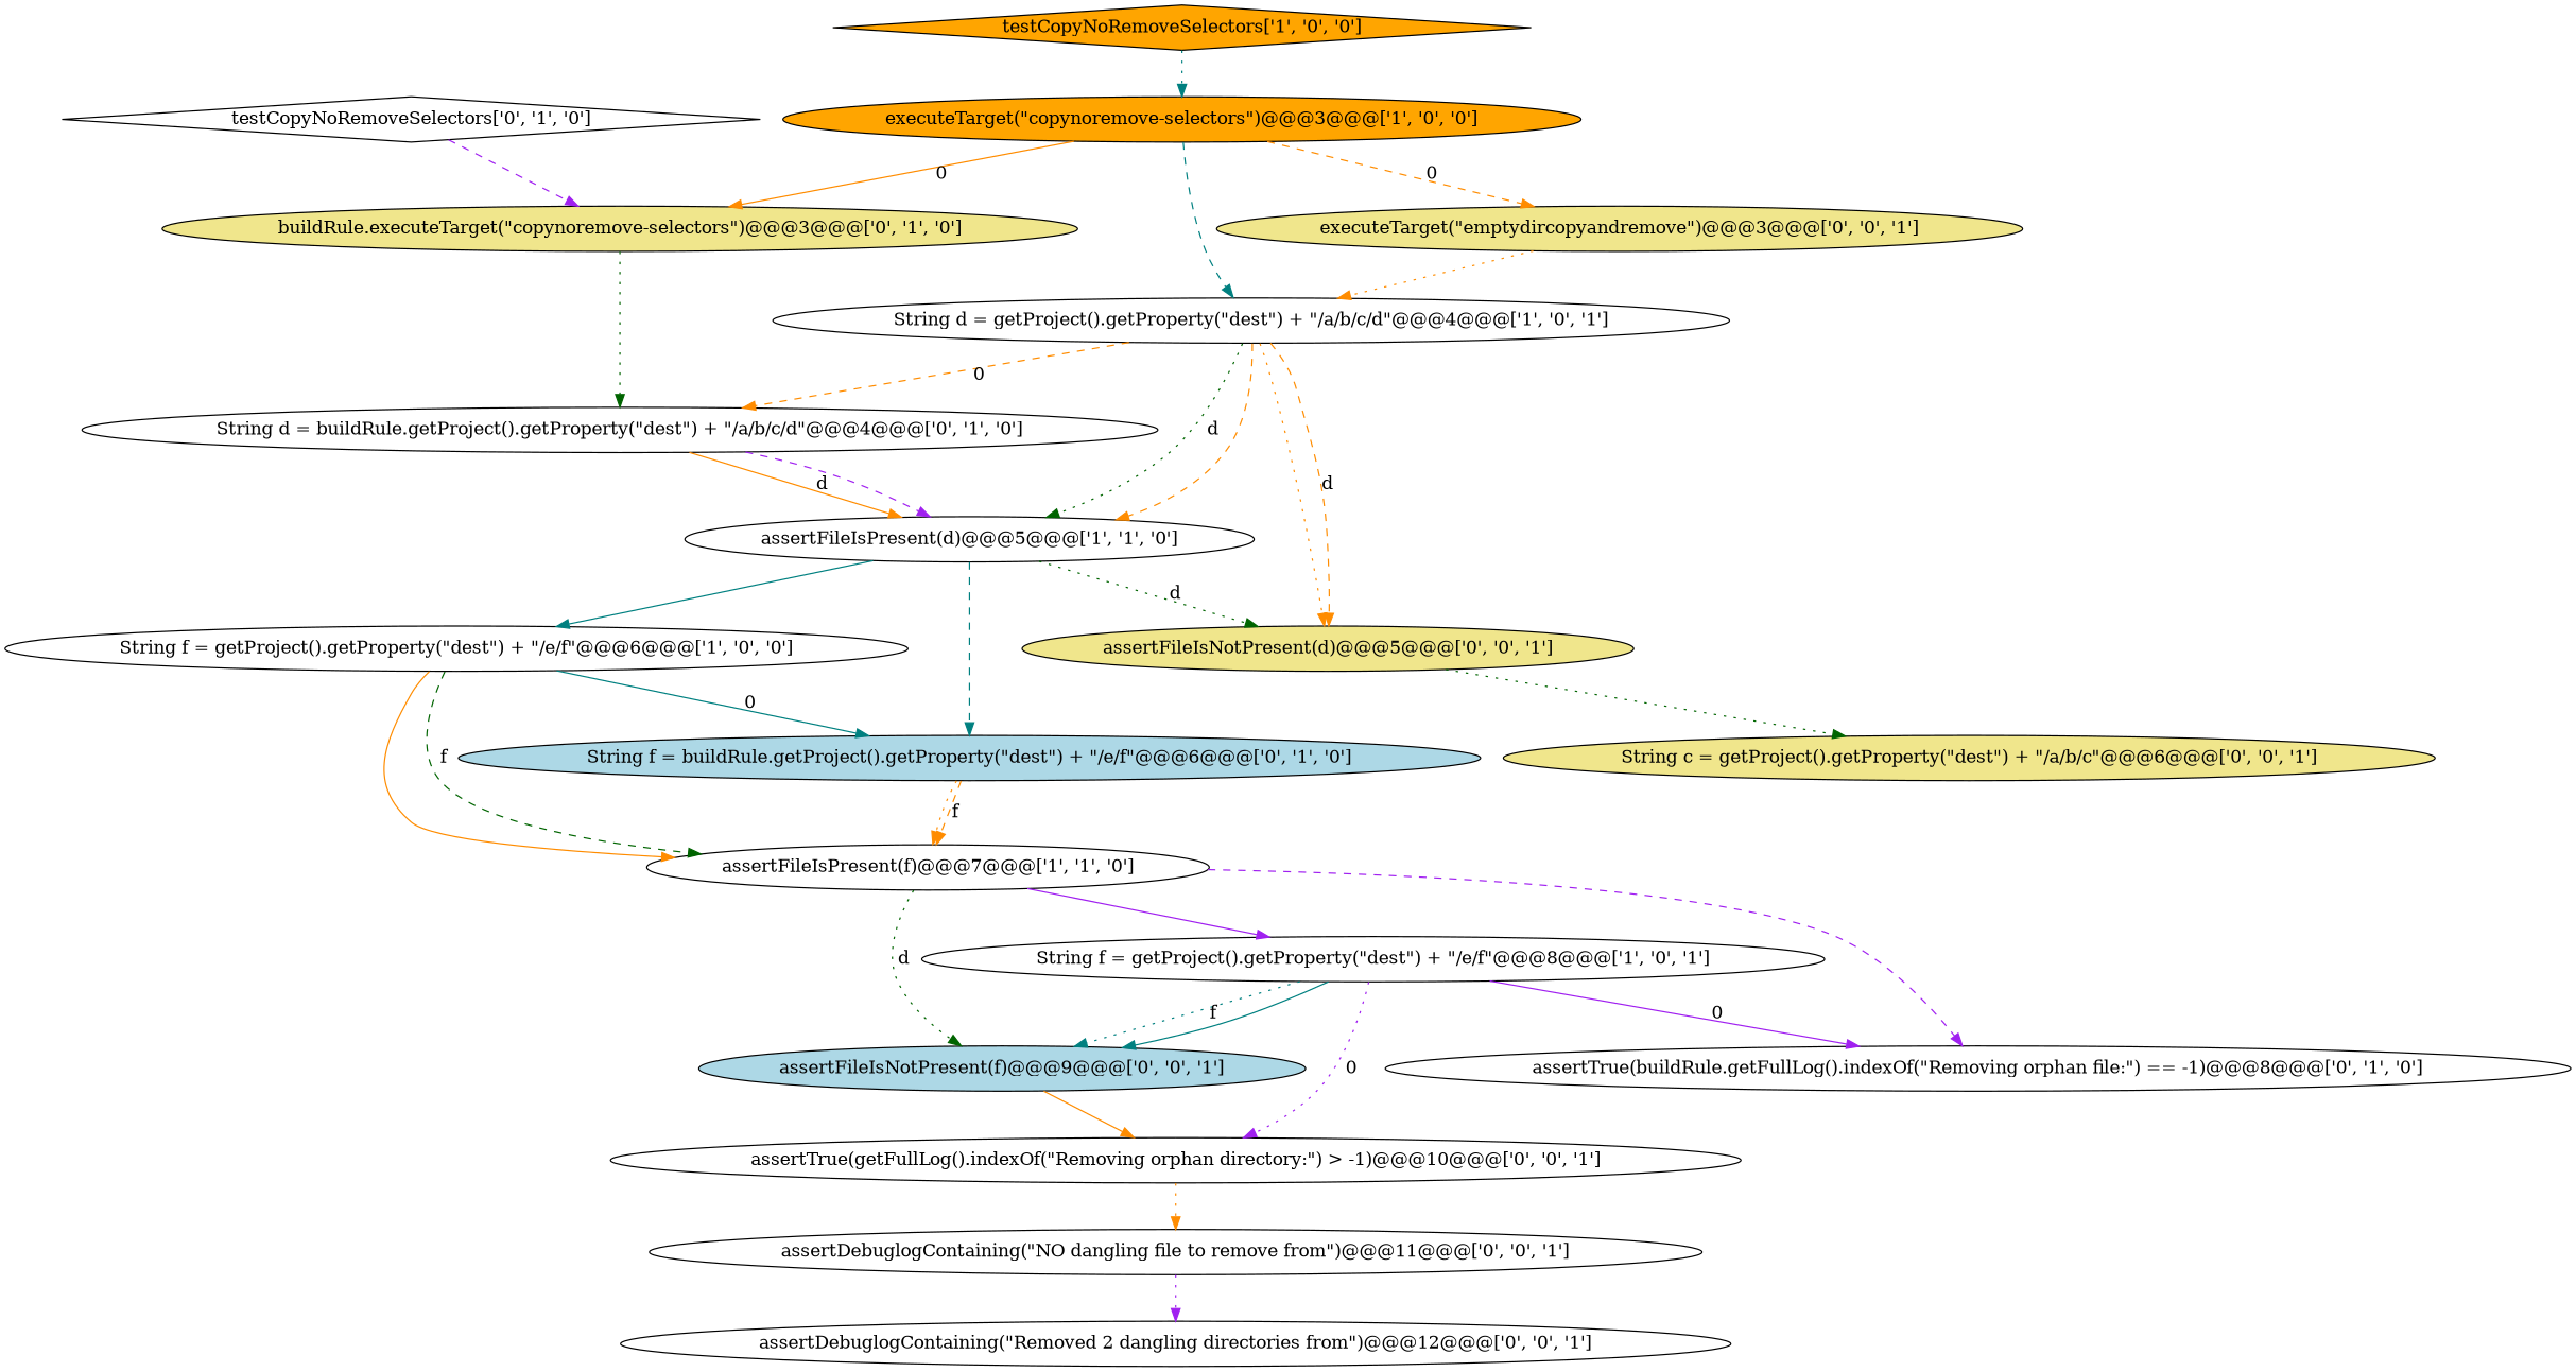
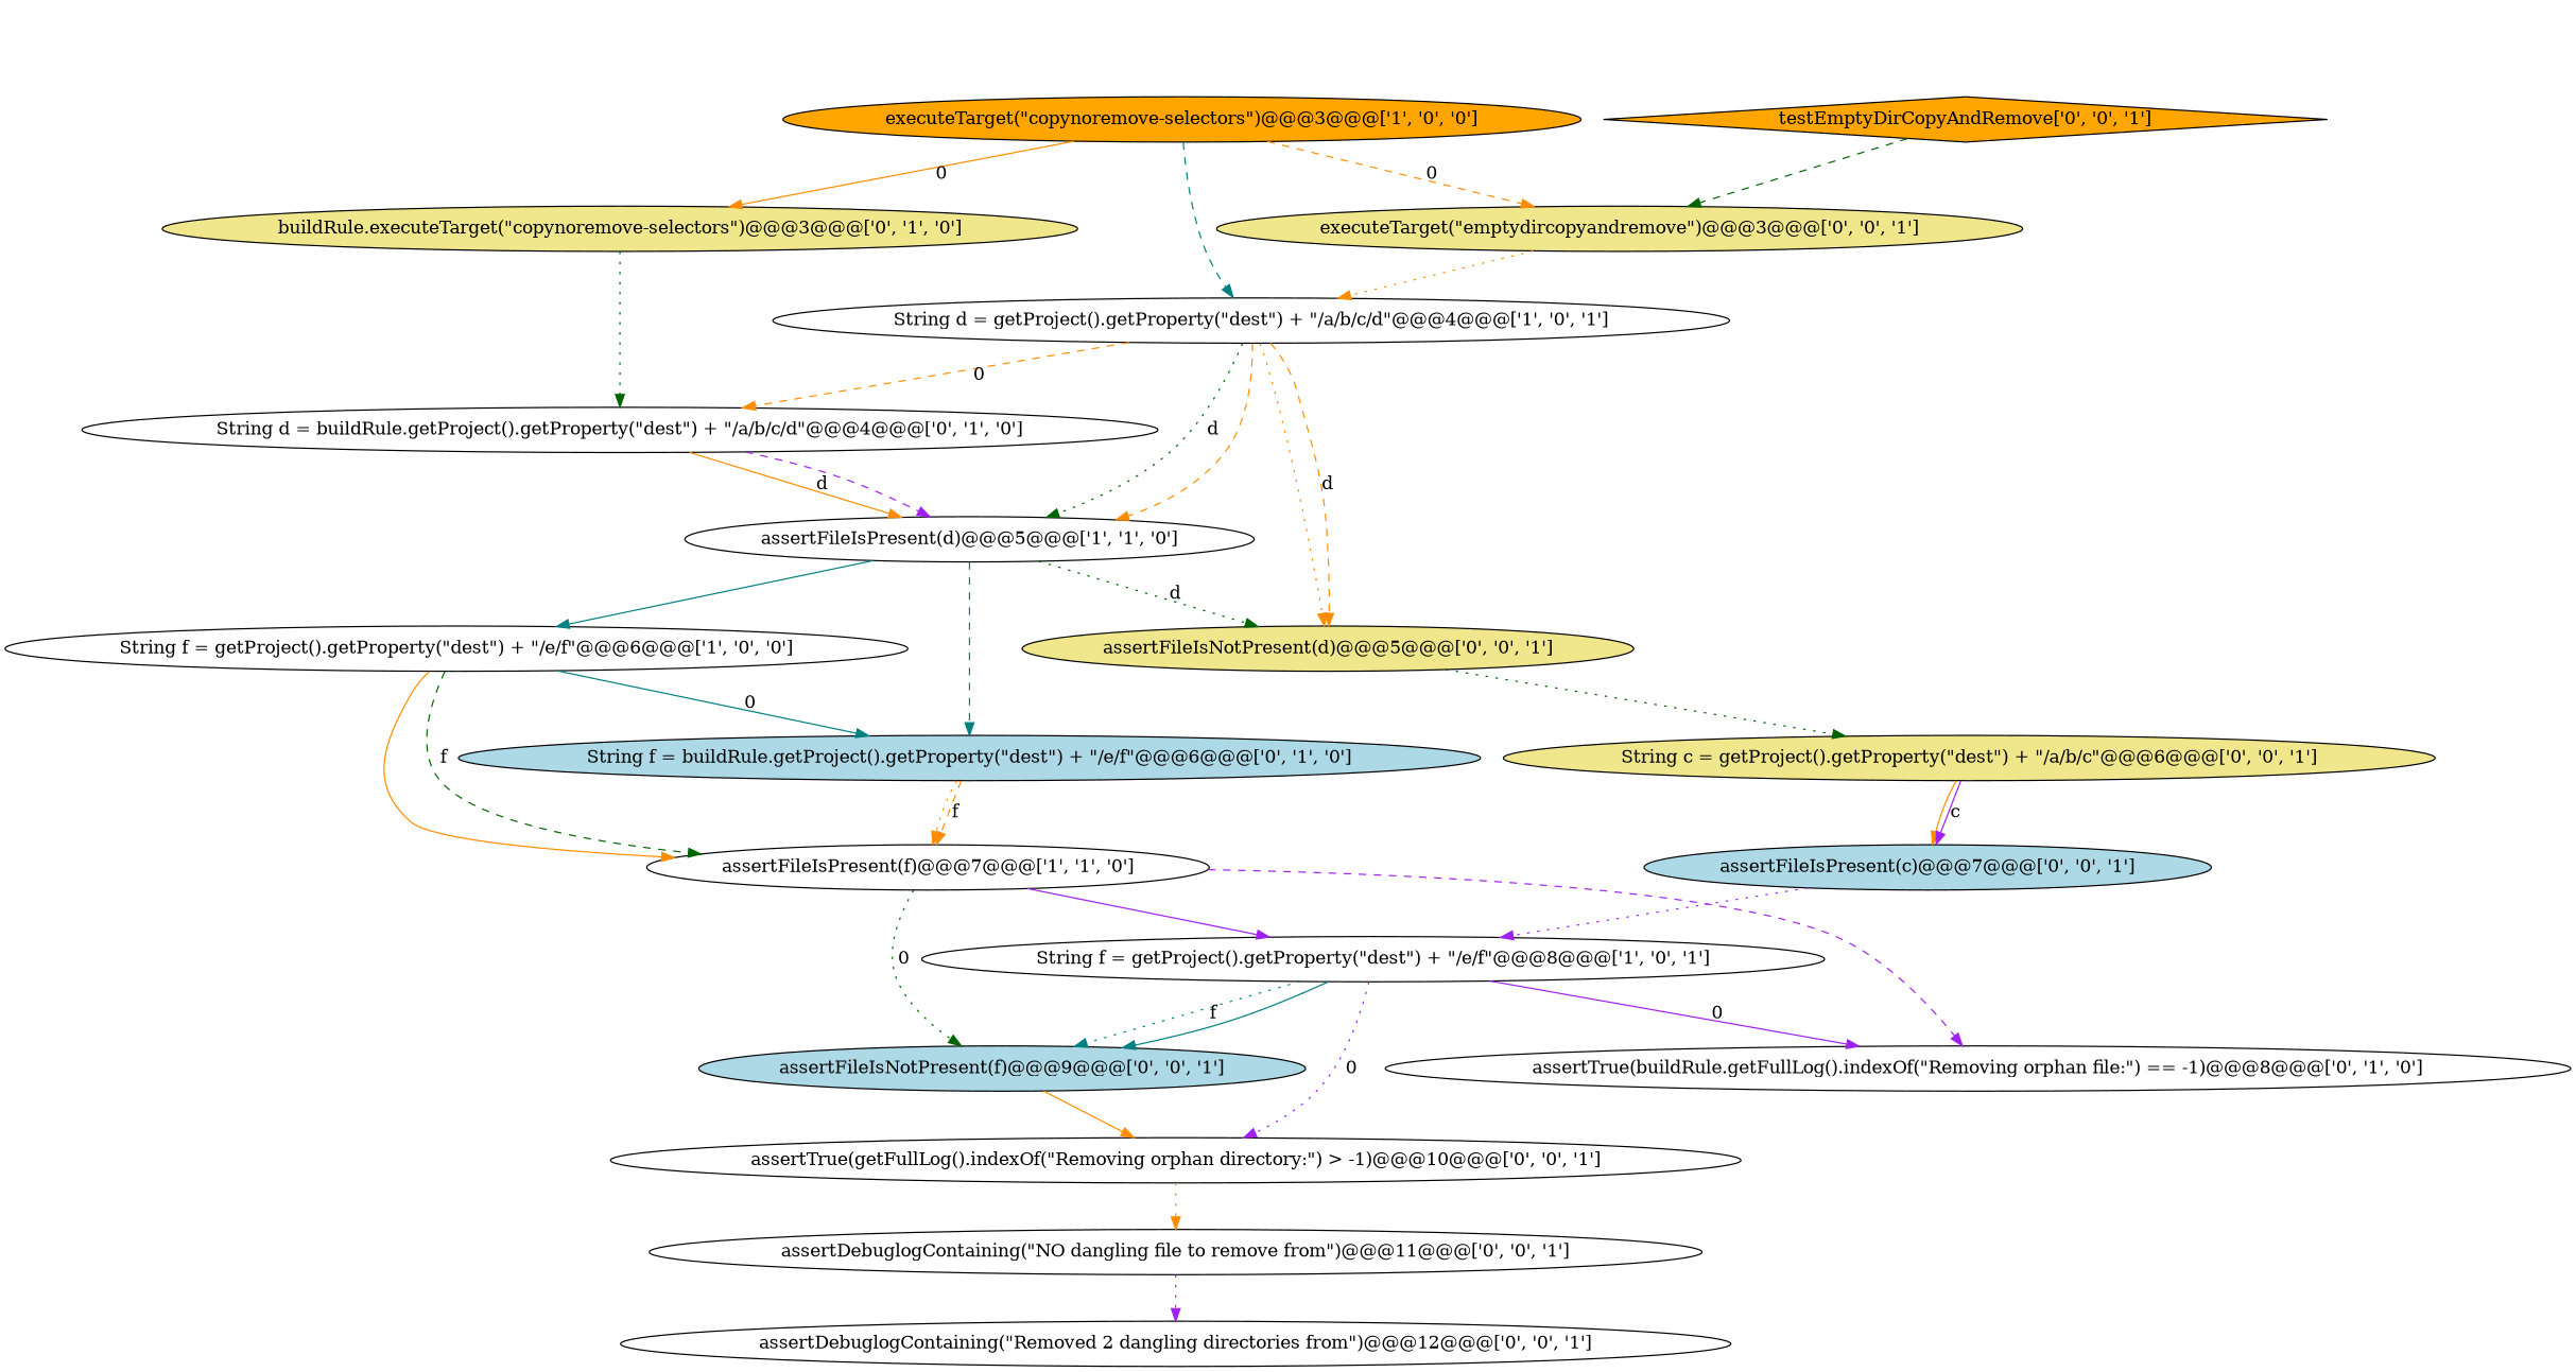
  digraph {
    node [fillcolor=white shape=ellipse style=filled]
    edge [color=darkorange style=dotted]
    n1 [label="String f = getProject().getProperty(\"dest\") + \"/e/f\"@@@6@@@['1', '0', '0']"]
    n2 [fillcolor=lightblue label="String f = buildRule.getProject().getProperty(\"dest\") + \"/e/f\"@@@6@@@['0', '1', '0']"]
    n3 [label="assertFileIsPresent(f)@@@7@@@['1', '1', '0']"]
    n4 [fillcolor=lightblue label="assertFileIsNotPresent(f)@@@9@@@['0', '0', '1']"]
    n5 [label="String f = getProject().getProperty(\"dest\") + \"/e/f\"@@@8@@@['1', '0', '1']"]
    n6 [label="assertTrue(buildRule.getFullLog().indexOf(\"Removing orphan file:\") == -1)@@@8@@@['0', '1', '0']"]
    n7 [fillcolor=khaki label="buildRule.executeTarget(\"copynoremove-selectors\")@@@3@@@['0', '1', '0']"]
    n8 [label="String d = buildRule.getProject().getProperty(\"dest\") + \"/a/b/c/d\"@@@4@@@['0', '1', '0']"]
    n9 [label="assertFileIsPresent(d)@@@5@@@['1', '1', '0']"]
    n10 [fillcolor=khaki label="assertFileIsNotPresent(d)@@@5@@@['0', '0', '1']"]
    n11 [fillcolor=khaki label="String c = getProject().getProperty(\"dest\") + \"/a/b/c\"@@@6@@@['0', '0', '1']"]
+   n12 [fillcolor=lightblue label="assertFileIsPresent(c)@@@7@@@['0', '0', '1']"]
    n13 [label="assertTrue(getFullLog().indexOf(\"Removing orphan directory:\") > -1)@@@10@@@['0', '0', '1']"]
    n14 [label="assertDebuglogContaining(\"NO dangling file to remove from\")@@@11@@@['0', '0', '1']"]
    n15 [fillcolor=orange label="executeTarget(\"copynoremove-selectors\")@@@3@@@['1', '0', '0']"]
    n16 [fillcolor=khaki label="executeTarget(\"emptydircopyandremove\")@@@3@@@['0', '0', '1']"]
    n17 [label="String d = getProject().getProperty(\"dest\") + \"/a/b/c/d\"@@@4@@@['1', '0', '1']"]
-   n18 [label="testCopyNoRemoveSelectors['0', '1', '0']" shape=diamond]
    n19 [label="assertDebuglogContaining(\"Removed 2 dangling directories from\")@@@12@@@['0', '0', '1']"]
-   n20 [fillcolor=orange label="testCopyNoRemoveSelectors['1', '0', '0']" shape=diamond]
+   n21 [fillcolor=orange label="testEmptyDirCopyAndRemove['0', '0', '1']" shape=diamond]
    n1 -> n2 [color=teal label=0 style=solid]
    n1 -> n3 [style=solid]
    n1 -> n3 [color=darkgreen label=f style=dashed]
    n2 -> n3
    n2 -> n3 [label=f style=dashed]
-   n3 -> n4 [color=darkgreen label=d]
+   n3 -> n4 [color=darkgreen label=0]
    n3 -> n5 [color=purple style=solid]
    n3 -> n6 [color=purple style=dashed]
    n4 -> n13 [style=solid]
    n5 -> n4 [color=teal label=f]
    n5 -> n4 [color=teal style=solid]
    n5 -> n6 [color=purple label=0 style=solid]
    n5 -> n13 [color=purple label=0]
    n7 -> n8 [color=darkgreen]
    n8 -> n9 [label=d style=solid]
    n8 -> n9 [color=purple style=dashed]
    n9 -> n1 [color=teal style=solid]
    n9 -> n2 [color=teal style=dashed]
    n9 -> n10 [color=darkgreen label=d]
    n10 -> n11 [color=darkgreen]
+   n11 -> n12 [style=solid]
+   n11 -> n12 [color=purple label=c style=solid]
+   n12 -> n5 [color=purple]
    n13 -> n14
    n14 -> n19 [color=purple]
    n15 -> n7 [label=0 style=solid]
    n15 -> n16 [label=0 style=dashed]
    n15 -> n17 [color=teal style=dashed]
    n16 -> n17
    n17 -> n8 [label=0 style=dashed]
    n17 -> n9 [color=darkgreen label=d]
    n17 -> n9 [style=dashed]
    n17 -> n10
    n17 -> n10 [label=d style=dashed]
-   n18 -> n7 [color=purple style=dashed]
-   n20 -> n15 [color=teal]
+   n21 -> n16 [color=darkgreen style=dashed]
  }
